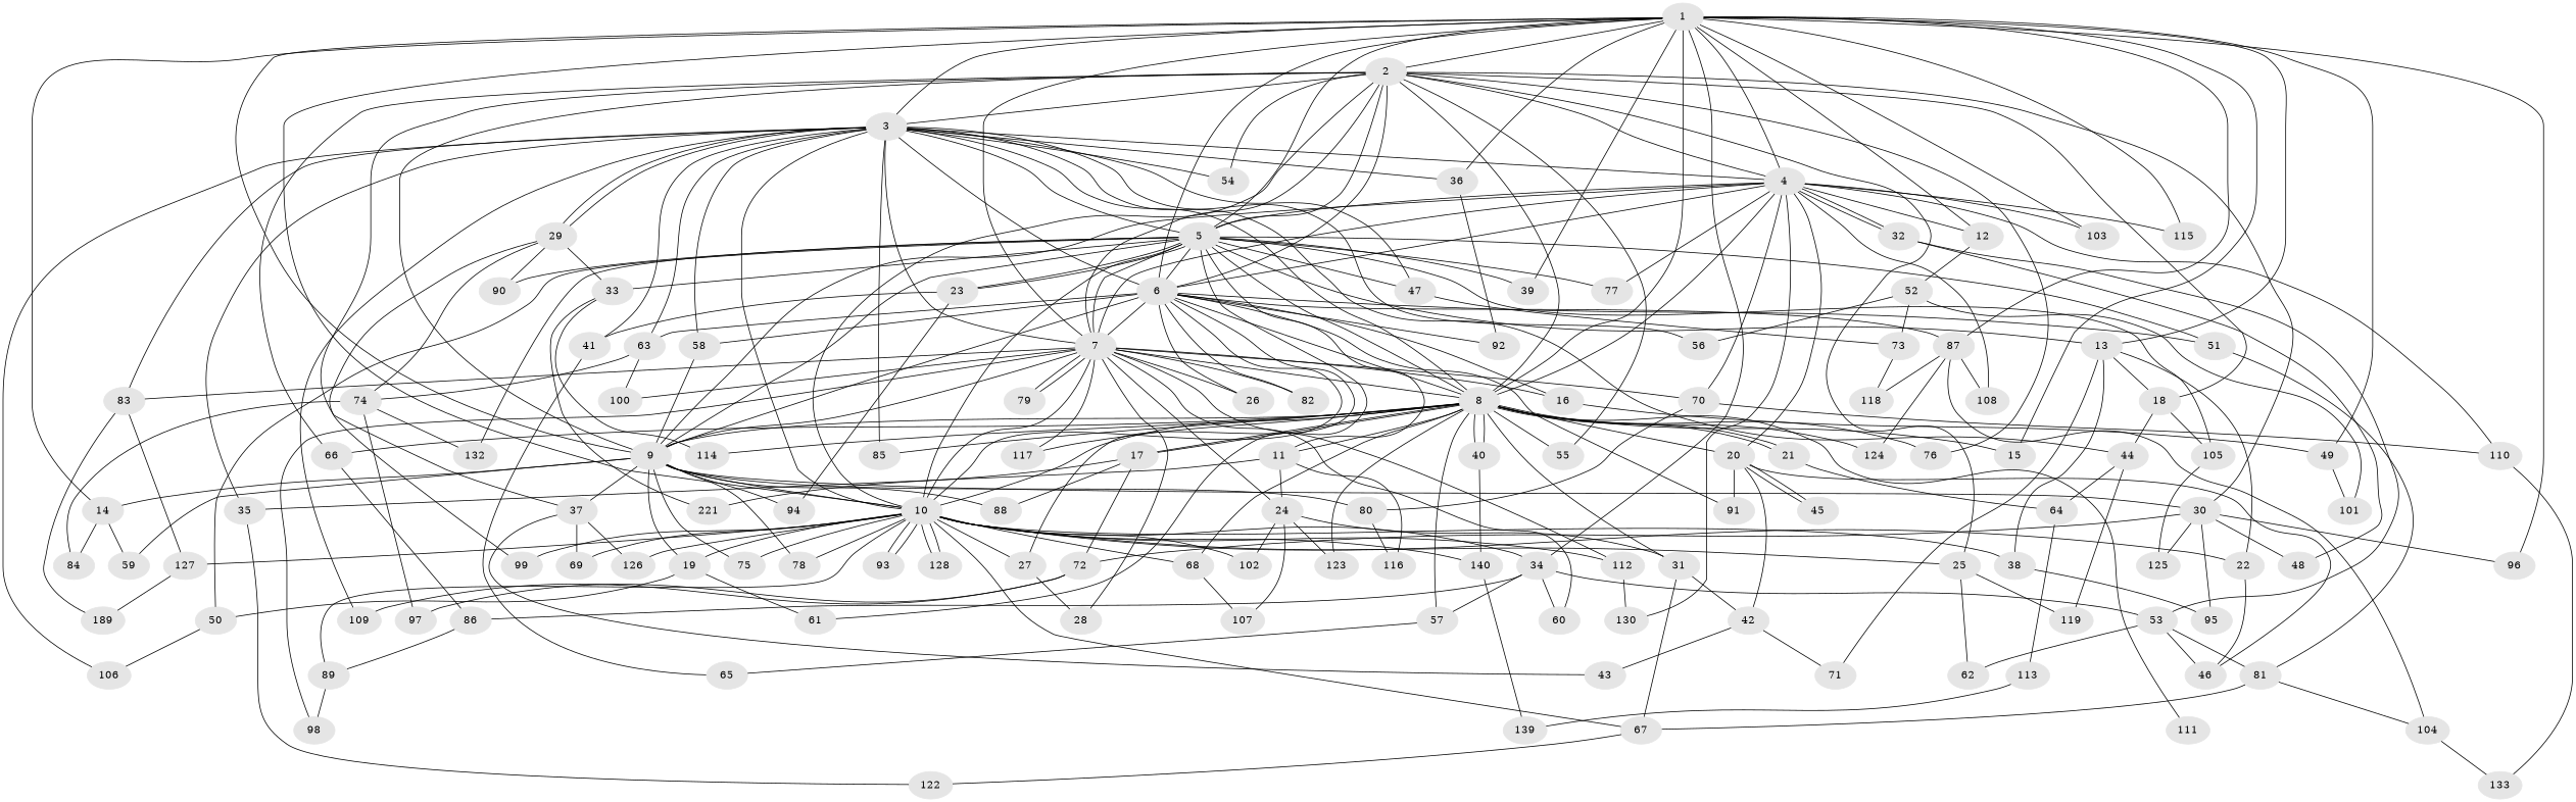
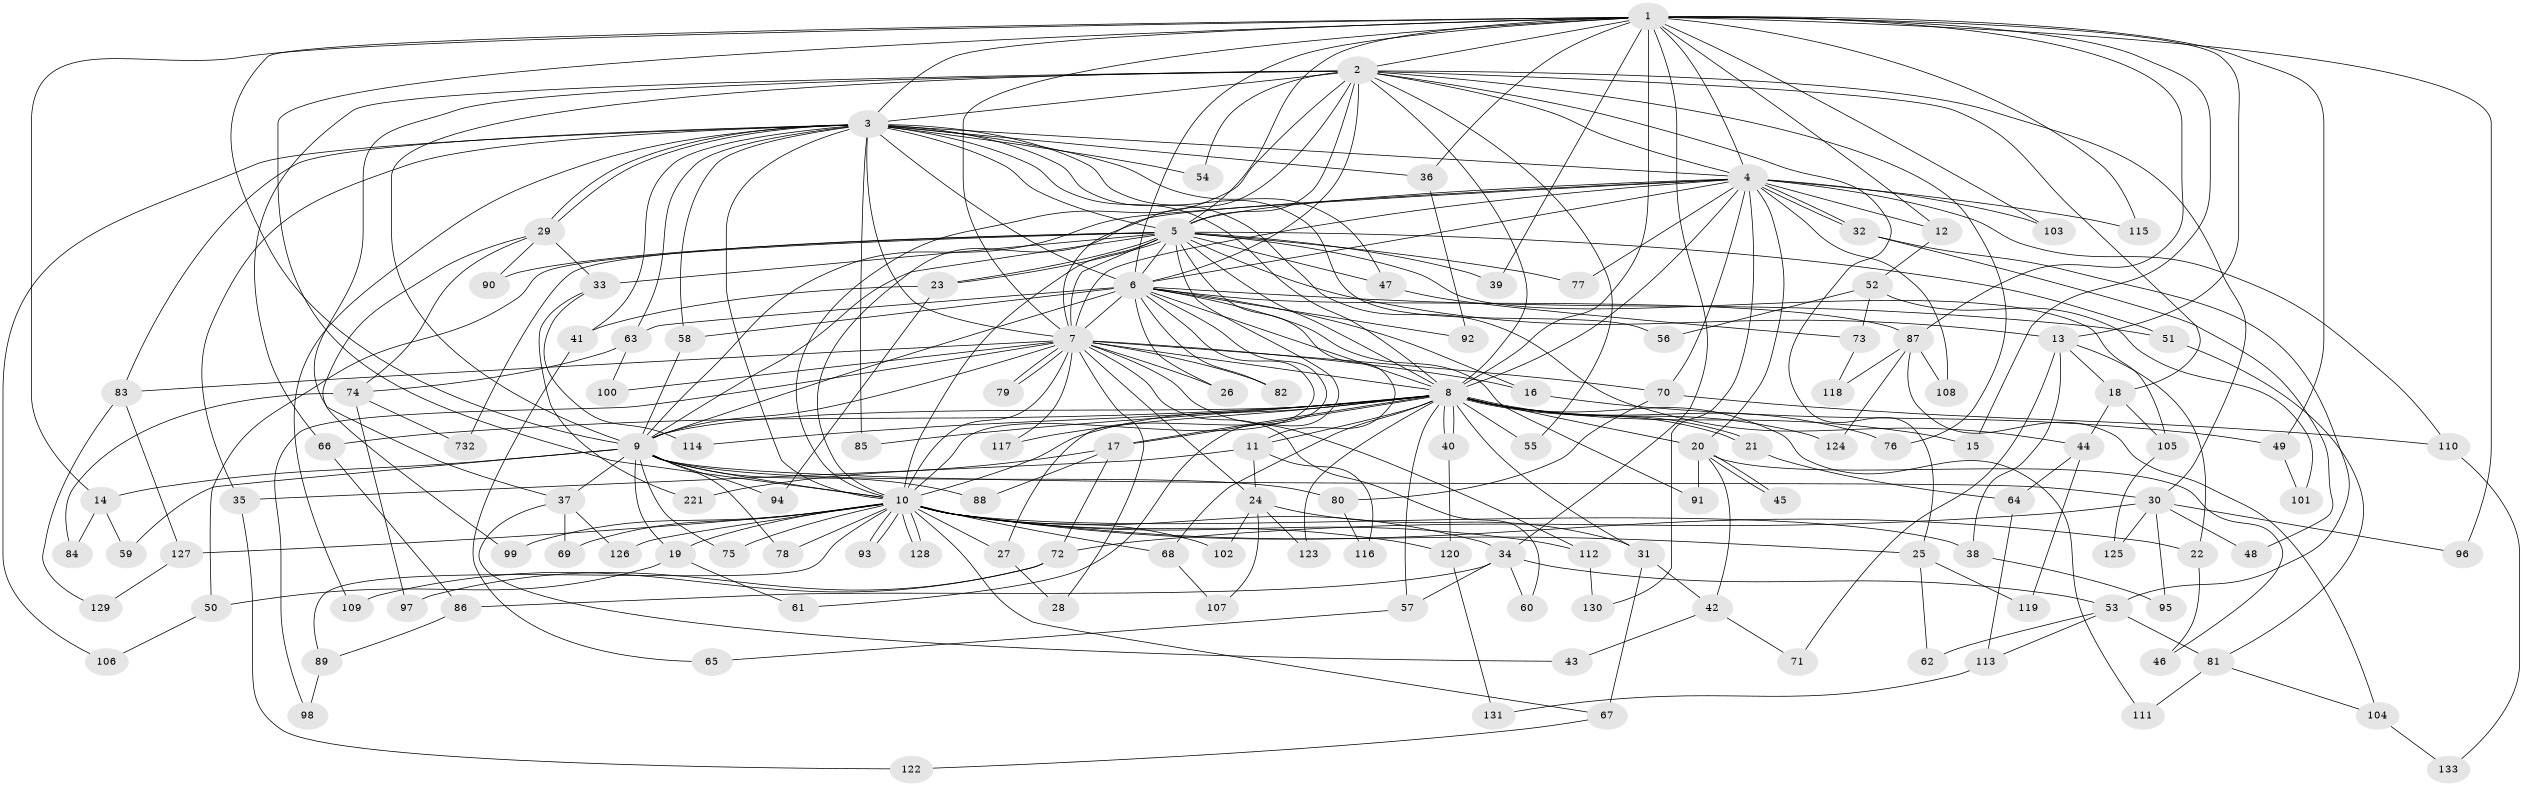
  graph {
    node [color=gray90 style=filled]
    1
    2
    3
    4
    5
    6
    7
    8
    9
    10
    12
    13
    14
    15
    34
    36
    39
    49
    87
    96
    103
    115
    18
    25
    30
    37
    54
    55
    66
    76
    29
    35
    41
    44
    47
    56
    58
    63
    83
    85
    106
    109
    20
    32
    70
    77
    108
    110
    130
    11
    23
    33
    50
    51
    61
    90
    105
-   132
+   132 [label=732]
    16
    26
    27
    82
    91
    92
    24
    28
    60
    79
    98
    100
    112
    117
    17
    21
    31
    40
    57
    68
    111
    114
    123
    124
    19
    59
    75
    78
    80
    88
    94
    22
    38
    67
    69
    89
    93
    99
    102
-   120 [label=140]
+   120
    126
    127
    128
    52
    71
    84
    53
    86
    101
    118
    104
    62
    119
    72
    48
    95
    125
    43
    74
    122
    65
    64
    73
-   129 [label=189]
+   129
    42
    45
    46
    133
    116
    n128 [label=221]
    81
    107
-   131 [label=139]
+   131
    97
    113
    1 -- 2
    1 -- 3
    1 -- 4
    1 -- 5
    1 -- 6
    1 -- 7
    1 -- 8
    1 -- 9
    1 -- 10
    1 -- 12
    1 -- 13
    1 -- 14
    1 -- 15
    1 -- 34
    1 -- 36
    1 -- 39
    1 -- 49
    1 -- 87
    1 -- 96
    1 -- 103
    1 -- 115
    2 -- 3
    2 -- 4
    2 -- 5
    2 -- 6
    2 -- 7
    2 -- 8
    2 -- 9
    2 -- 10
    2 -- 18
    2 -- 25
    2 -- 30
    2 -- 37
    2 -- 54
    2 -- 55
    2 -- 66
    2 -- 76
    3 -- 4
    3 -- 5
    3 -- 6
    3 -- 7
    3 -- 8
    3 -- 10
    3 -- 36
    3 -- 54
    3 -- 29
    3 -- 29
    3 -- 35
    3 -- 41
    3 -- 44
    3 -- 47
    3 -- 56
    3 -- 58
    3 -- 63
    3 -- 83
    3 -- 85
    3 -- 106
    3 -- 109
    4 -- 5
    4 -- 6
    4 -- 7
    4 -- 8
    4 -- 9
+   4 -- 10
    4 -- 12
    4 -- 103
    4 -- 115
    4 -- 20
    4 -- 32
    4 -- 32
    4 -- 70
    4 -- 77
    4 -- 108
    4 -- 110
    4 -- 130
    5 -- 6
    5 -- 7
    5 -- 8
    5 -- 9
    5 -- 10
    5 -- 13
    5 -- 39
    5 -- 47
    5 -- 77
    5 -- 11
    5 -- 23
    5 -- 23
    5 -- 33
    5 -- 50
    5 -- 51
    5 -- 61
    5 -- 90
    5 -- 105
    5 -- 132
    6 -- 7
    6 -- 8
    6 -- 9
    6 -- 10
    6 -- 87
    6 -- 58
    6 -- 63
    6 -- 51
    6 -- 16
    6 -- 26
    6 -- 27
    6 -- 82
    6 -- 91
    6 -- 92
    7 -- 8
    7 -- 9
    7 -- 10
    7 -- 83
    7 -- 70
    7 -- 16
    7 -- 26
    7 -- 82
    7 -- 24
    7 -- 28
    7 -- 60
    7 -- 79
    7 -- 79
    7 -- 98
    7 -- 100
    7 -- 112
    7 -- 117
    8 -- 9
    8 -- 10
    8 -- 15
    8 -- 55
    8 -- 66
    8 -- 76
    8 -- 85
    8 -- 20
    8 -- 11
    8 -- 117
    8 -- 17
    8 -- 17
    8 -- 21
    8 -- 21
    8 -- 31
    8 -- 40
    8 -- 40
    8 -- 57
    8 -- 68
    8 -- 111
    8 -- 114
    8 -- 123
    8 -- 124
    9 -- 10
    9 -- 14
    9 -- 30
    9 -- 37
    9 -- 19
    9 -- 59
    9 -- 75
    9 -- 78
    9 -- 80
    9 -- 88
    9 -- 94
    10 -- 34
    10 -- 25
    10 -- 27
    10 -- 112
    10 -- 68
    10 -- 19
    10 -- 75
    10 -- 78
    10 -- 22
    10 -- 38
    10 -- 67
    10 -- 69
    10 -- 89
    10 -- 93
    10 -- 93
    10 -- 99
    10 -- 102
    10 -- 120
    10 -- 126
    10 -- 127
    10 -- 128
    10 -- 128
    12 -- 52
    13 -- 18
    13 -- 22
    13 -- 38
    13 -- 71
    14 -- 59
    14 -- 84
    34 -- 60
    34 -- 57
    34 -- 53
    34 -- 86
    36 -- 92
    49 -- 101
    87 -- 108
    87 -- 124
    87 -- 118
    87 -- 104
    18 -- 44
    18 -- 105
    25 -- 62
    25 -- 119
    30 -- 96
    30 -- 72
    30 -- 48
    30 -- 95
    30 -- 125
    37 -- 69
    37 -- 126
    37 -- 43
    66 -- 86
    29 -- 33
    29 -- 90
    29 -- 99
    29 -- 74
    35 -- 122
    41 -- 65
    44 -- 119
    44 -- 64
    47 -- 73
    58 -- 9
    63 -- 100
    63 -- 74
    83 -- 127
    83 -- 129
    20 -- 91
    20 -- 42
    20 -- 45
    20 -- 45
    20 -- 46
    32 -- 53
    32 -- 48
    70 -- 110
    70 -- 80
    110 -- 133
    11 -- 35
    11 -- 24
    11 -- 116
    23 -- 41
    23 -- 94
    33 -- 114
    33 -- n128
    50 -- 106
    51 -- 81
    105 -- 125
    16 -- 49
    27 -- 28
    24 -- 31
    24 -- 123
    24 -- 102
    24 -- 107
    112 -- 130
    17 -- 88
    17 -- 72
    17 -- n128
    21 -- 64
    31 -- 67
    31 -- 42
    40 -- 120
    57 -- 65
    68 -- 107
    19 -- 50
    19 -- 61
    80 -- 116
    22 -- 46
    38 -- 95
    67 -- 122
    89 -- 98
    120 -- 131
    127 -- 129
    52 -- 56
    52 -- 101
    52 -- 73
    53 -- 62
    53 -- 81
-   53 -- 46
+   53 -- 113
    86 -- 89
    104 -- 133
    72 -- 109
    72 -- 97
    74 -- 132
    74 -- 84
    74 -- 97
    64 -- 113
    73 -- 118
    42 -- 71
    42 -- 43
-   81 -- 67
+   81 -- 111
    81 -- 104
    113 -- 131
  }
